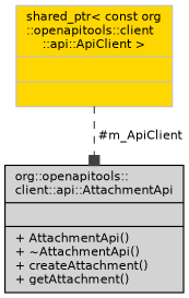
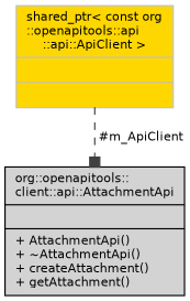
  digraph {
    node [fontname=Helvetica fontsize=10 shape=record style=filled]
    n1 [color=black fillcolor=lightgrey fontcolor=black height=0.2 label="{org::openapitools::\lclient::api::AttachmentApi\n||+ AttachmentApi()\l+ ~AttachmentApi()\l+ createAttachment()\l+ getAttachment()\l}" width=0.4]
-   n2 [color=grey75 height=0.2 label="{shared_ptr\< const org\l::openapitools::client\l::api::ApiClient \>\n||}" width=0.4 fillcolor=gold]
+   n2 [color=grey75 height=0.2 label="{shared_ptr\< const org\l::openapitools::api\l::api::ApiClient \>\n||}" width=0.4 fillcolor=gold]
    n2 -> n1 [arrowhead=box color=grey25 fontname=Helvetica fontsize=10 label=" #m_ApiClient" labelfontname=Helvetica labelfontsize=10 style=dashed]
  }
